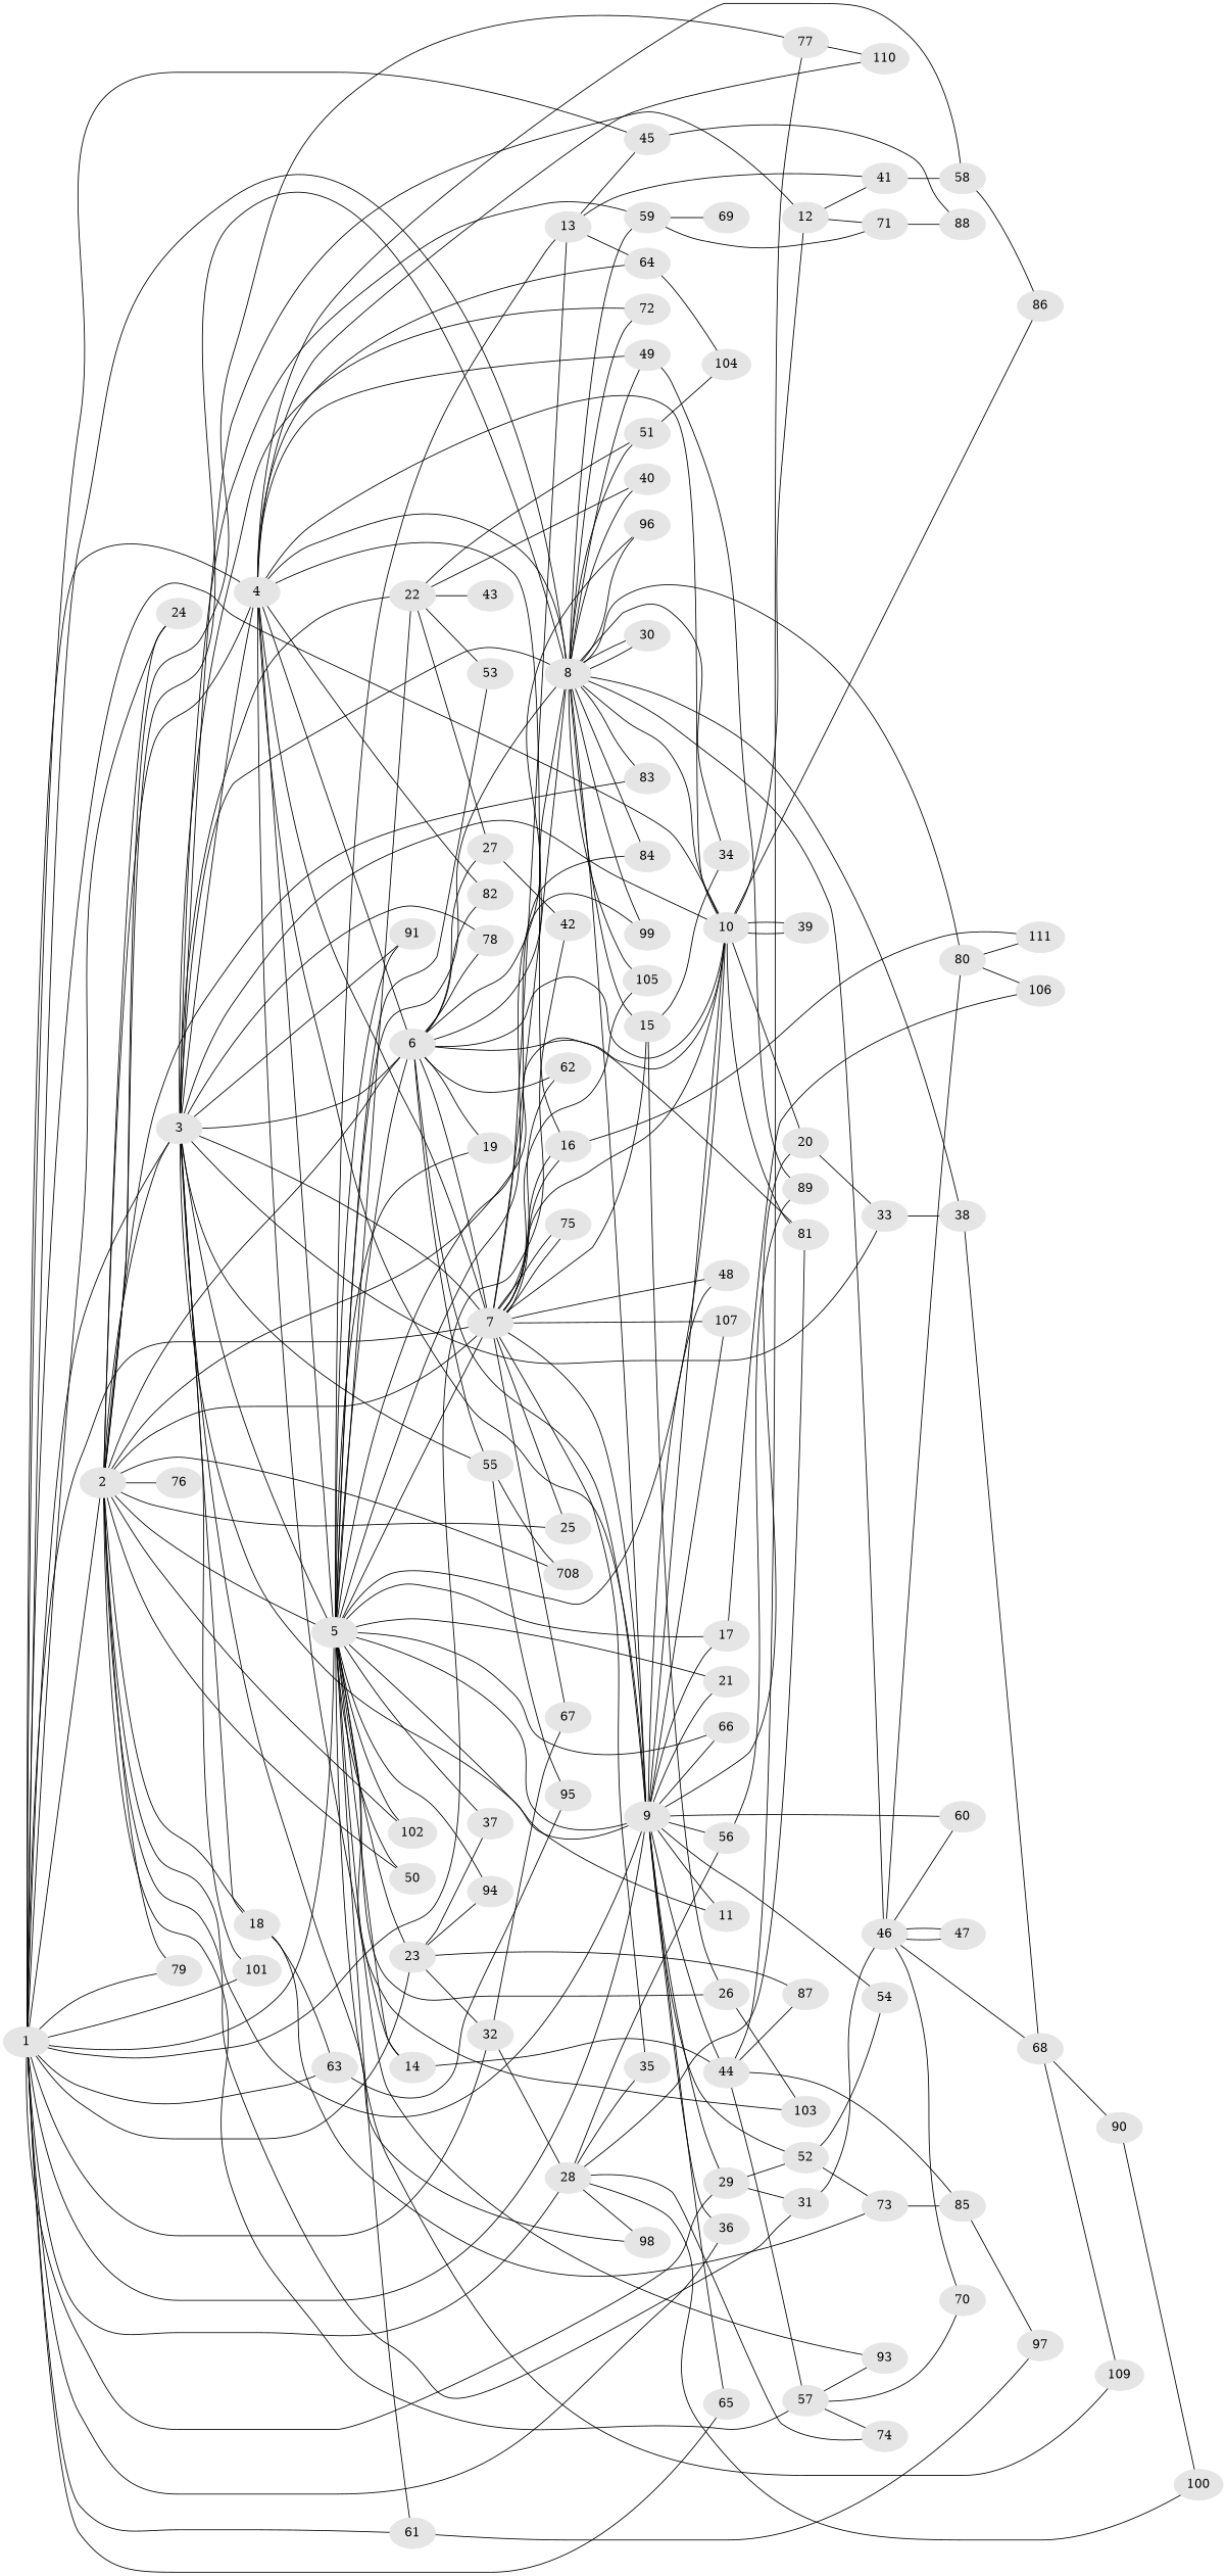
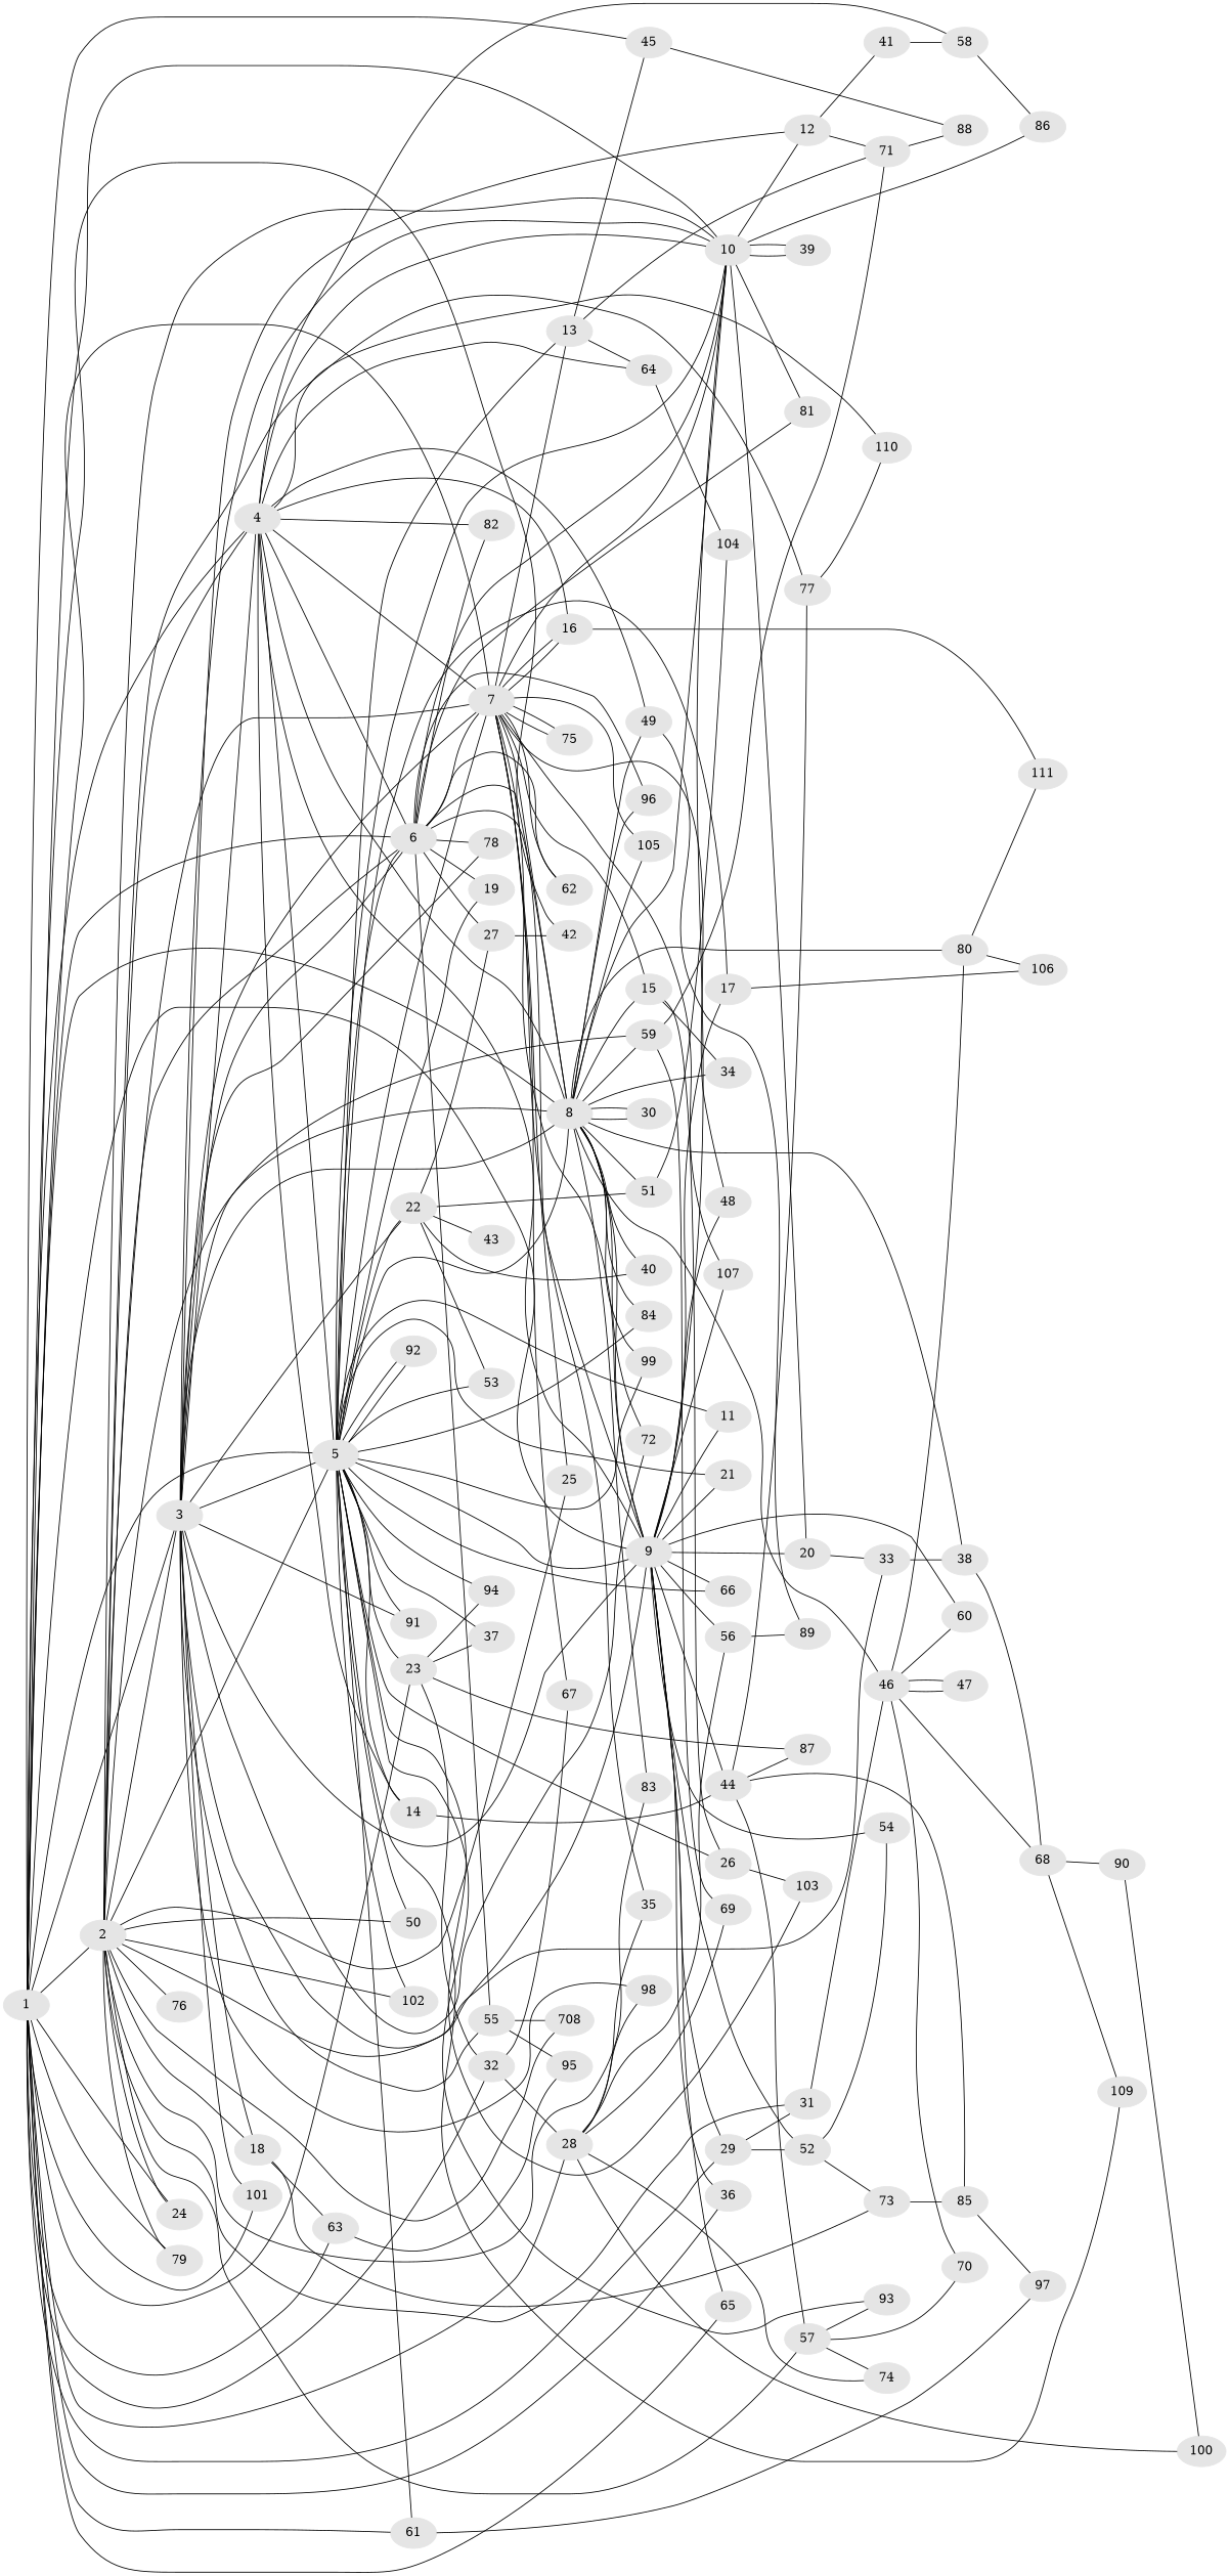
  graph {
    rankdir=LR
    node [color=gray90 style=filled]
    1
    2
    3
    4
    5
    6
    7
    8
    9
    10
    23
    24
    28
    29
    32
    36
    42
    45
    61
    63
    65
    79
    101
    18
    25
    31
    50
    57
    76
    77
    83
    102
    n33 [label=708]
    12
    22
    33
    55
    59
    72
    78
    91
    98
    14
    49
    58
    64
    82
    110
    16
    11
    13
    17
    19
    21
    26
    37
    53
    66
    84
+   92
    93
    94
    99
    103
    109
    27
    62
    81
    96
    15
    35
    48
    67
    75
    105
    107
    30
    34
    38
    40
    46
    51
    80
    20
    44
    52
    54
    56
    60
    39
    86
    87
    69
    74
    100
    88
    97
    95
    73
    70
    41
    71
    43
    89
    104
    106
    111
    68
    47
    85
    90
    1 -- 2
    1 -- 3
    1 -- 4
    1 -- 5
+   1 -- 6
    1 -- 7
    1 -- 8
    1 -- 9
    1 -- 10
    1 -- 23
    1 -- 24
    1 -- 28
    1 -- 29
    1 -- 32
    1 -- 36
    1 -- 42
    1 -- 45
    1 -- 61
    1 -- 63
    1 -- 65
    1 -- 79
    1 -- 101
    2 -- 3
    2 -- 4
    2 -- 5
    2 -- 6
    2 -- 7
    2 -- 8
    2 -- 9
    2 -- 10
    2 -- 24
    2 -- 79
    2 -- 18
    2 -- 25
    2 -- 31
    2 -- 50
    2 -- 57
    2 -- 76
    2 -- 77
    2 -- 83
    2 -- 102
    2 -- n33
    3 -- 4
    3 -- 5
    3 -- 6
    3 -- 7
    3 -- 8
    3 -- 9
    3 -- 10
    3 -- 101
    3 -- 18
    3 -- 12
    3 -- 22
    3 -- 33
    3 -- 55
    3 -- 59
    3 -- 72
    3 -- 78
    3 -- 91
    3 -- 98
    4 -- 5
    4 -- 6
    4 -- 7
    4 -- 8
    4 -- 9
    4 -- 10
    4 -- 14
    4 -- 49
    4 -- 58
    4 -- 64
    4 -- 82
    4 -- 110
    4 -- 16
    5 -- 6
    5 -- 7
    5 -- 8
    5 -- 9
    5 -- 10
    5 -- 23
    5 -- 61
    5 -- 50
    5 -- 102
    5 -- 22
    5 -- 91
    5 -- 14
    5 -- 11
    5 -- 13
    5 -- 17
    5 -- 19
    5 -- 21
    5 -- 26
    5 -- 37
    5 -- 53
    5 -- 66
    5 -- 84
+   5 -- 92
+   5 -- 92
    5 -- 93
    5 -- 94
    5 -- 99
    5 -- 103
    5 -- 109
    6 -- 7
    6 -- 8
    6 -- 9
    6 -- 10
    6 -- 55
    6 -- 78
    6 -- 82
    6 -- 19
    6 -- 27
    6 -- 62
    6 -- 81
    6 -- 96
    7 -- 8
    7 -- 9
    7 -- 10
    7 -- 25
    7 -- 16
    7 -- 16
    7 -- 13
    7 -- 62
    7 -- 15
    7 -- 35
    7 -- 48
    7 -- 67
    7 -- 75
    7 -- 75
    7 -- 105
    7 -- 107
    8 -- 9
    8 -- 10
    8 -- 83
    8 -- 59
    8 -- 72
    8 -- 49
    8 -- 84
    8 -- 99
    8 -- 96
    8 -- 15
    8 -- 105
    8 -- 30
    8 -- 30
    8 -- 34
    8 -- 38
    8 -- 40
    8 -- 46
    8 -- 51
    8 -- 80
    9 -- 10
    9 -- 29
    9 -- 36
    9 -- 65
    9 -- 11
    9 -- 17
    9 -- 21
    9 -- 66
    9 -- 48
    9 -- 107
    9 -- 20
    9 -- 44
    9 -- 52
    9 -- 54
    9 -- 56
    9 -- 60
    10 -- 12
    10 -- 81
    10 -- 20
    10 -- 39
    10 -- 39
    10 -- 86
    23 -- 32
    23 -- 37
    23 -- 94
    23 -- 87
    28 -- 98
    28 -- 35
    28 -- 56
-   28 -- 81
+   28 -- 69
    28 -- 74
    28 -- 100
    29 -- 31
    29 -- 52
    32 -- 28
    32 -- 67
    45 -- 88
    61 -- 97
    63 -- 95
    18 -- 63
    18 -- 73
    31 -- 46
    57 -- 93
    57 -- 74
    57 -- 70
    77 -- 110
    12 -- 41
    12 -- 71
    22 -- 53
    22 -- 27
    22 -- 40
    22 -- 51
    22 -- 43
    33 -- 38
    55 -- n33
    55 -- 95
    59 -- 69
    59 -- 71
    14 -- 44
    49 -- 89
    58 -- 86
    64 -- 104
    16 -- 111
    13 -- 45
    13 -- 64
-   13 -- 41
+   13 -- 71
    17 -- 106
    26 -- 103
    27 -- 42
    15 -- 26
    15 -- 34
    38 -- 68
    46 -- 80
    46 -- 60
    46 -- 70
    46 -- 68
    46 -- 47
    46 -- 47
    51 -- 104
    80 -- 106
    80 -- 111
    20 -- 33
    44 -- 57
    44 -- 77
    44 -- 87
    44 -- 85
    52 -- 54
    52 -- 73
    56 -- 89
    73 -- 85
    41 -- 58
    71 -- 88
    68 -- 109
    68 -- 90
    85 -- 97
    90 -- 100
  }
